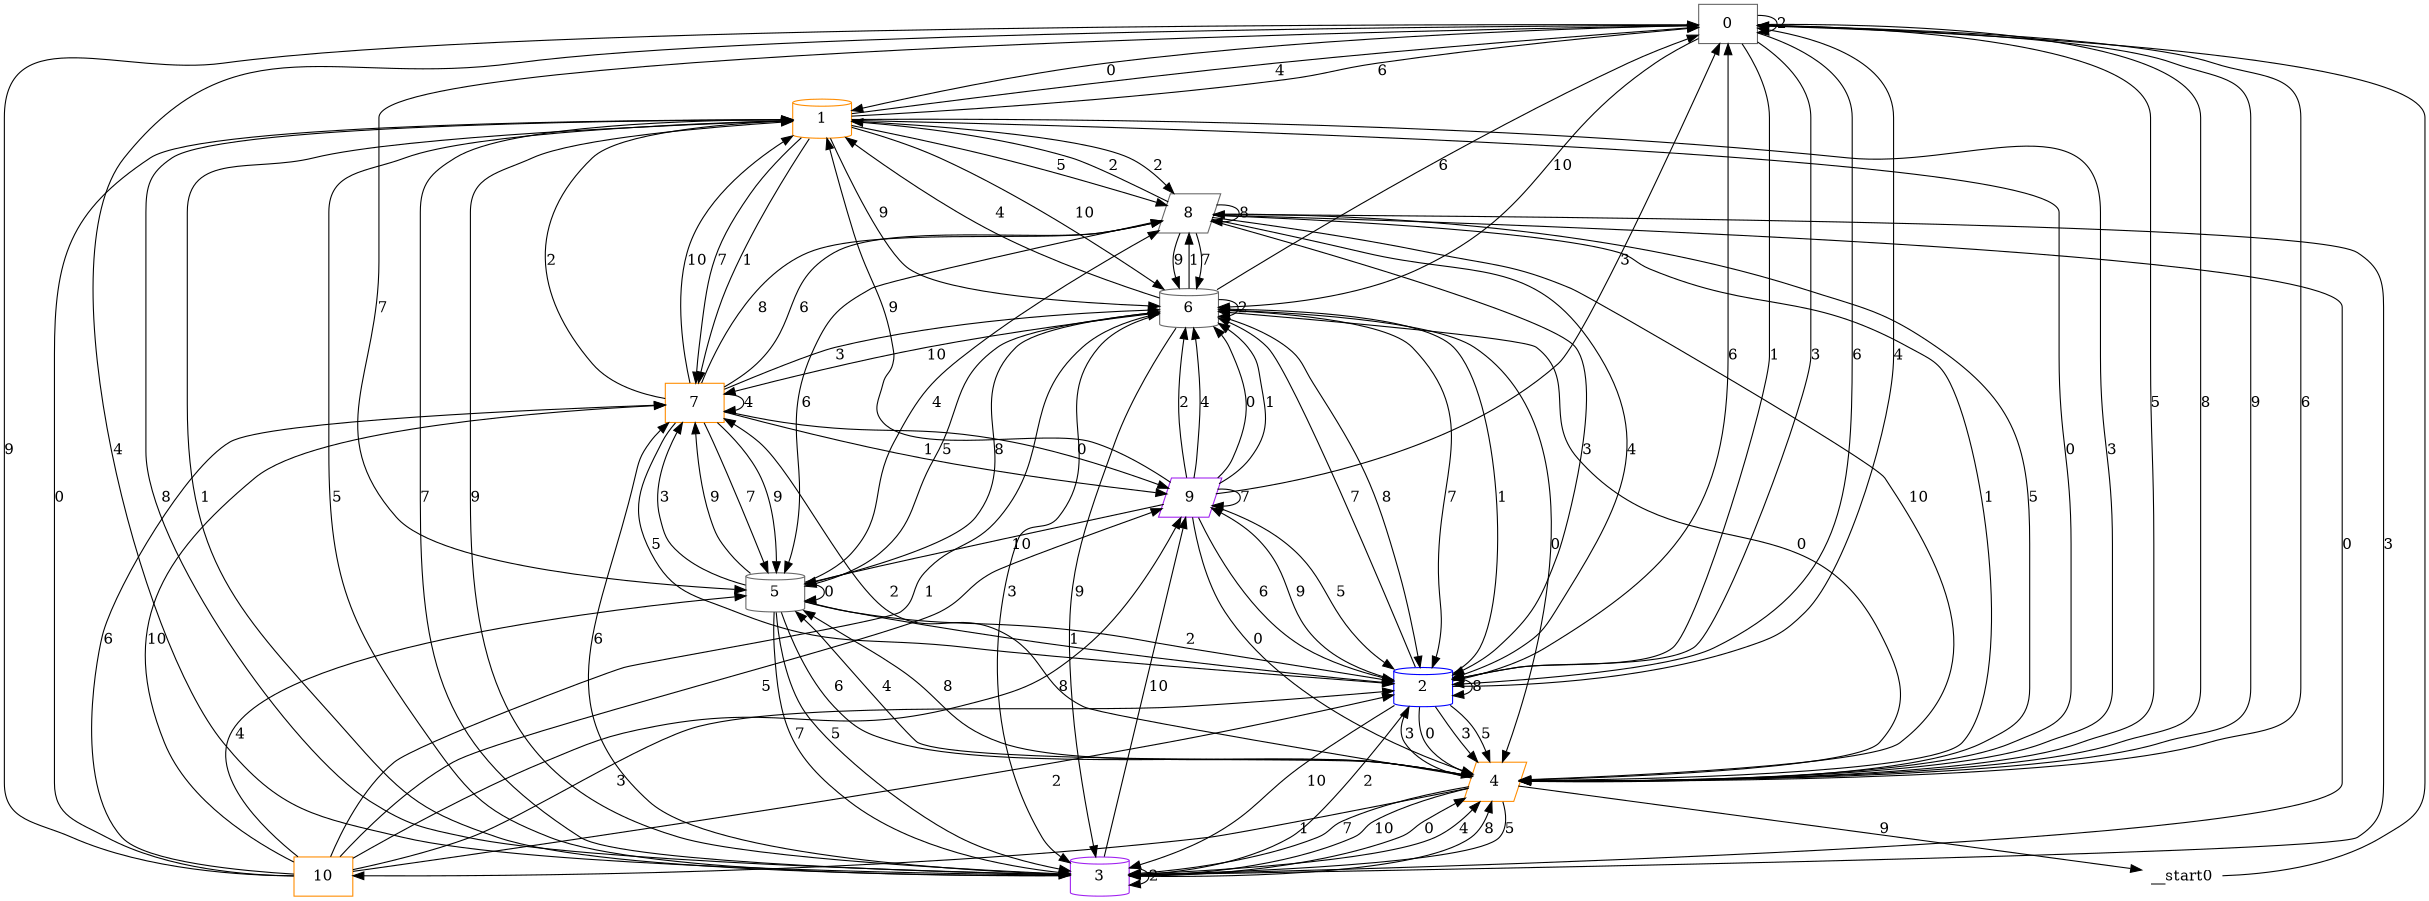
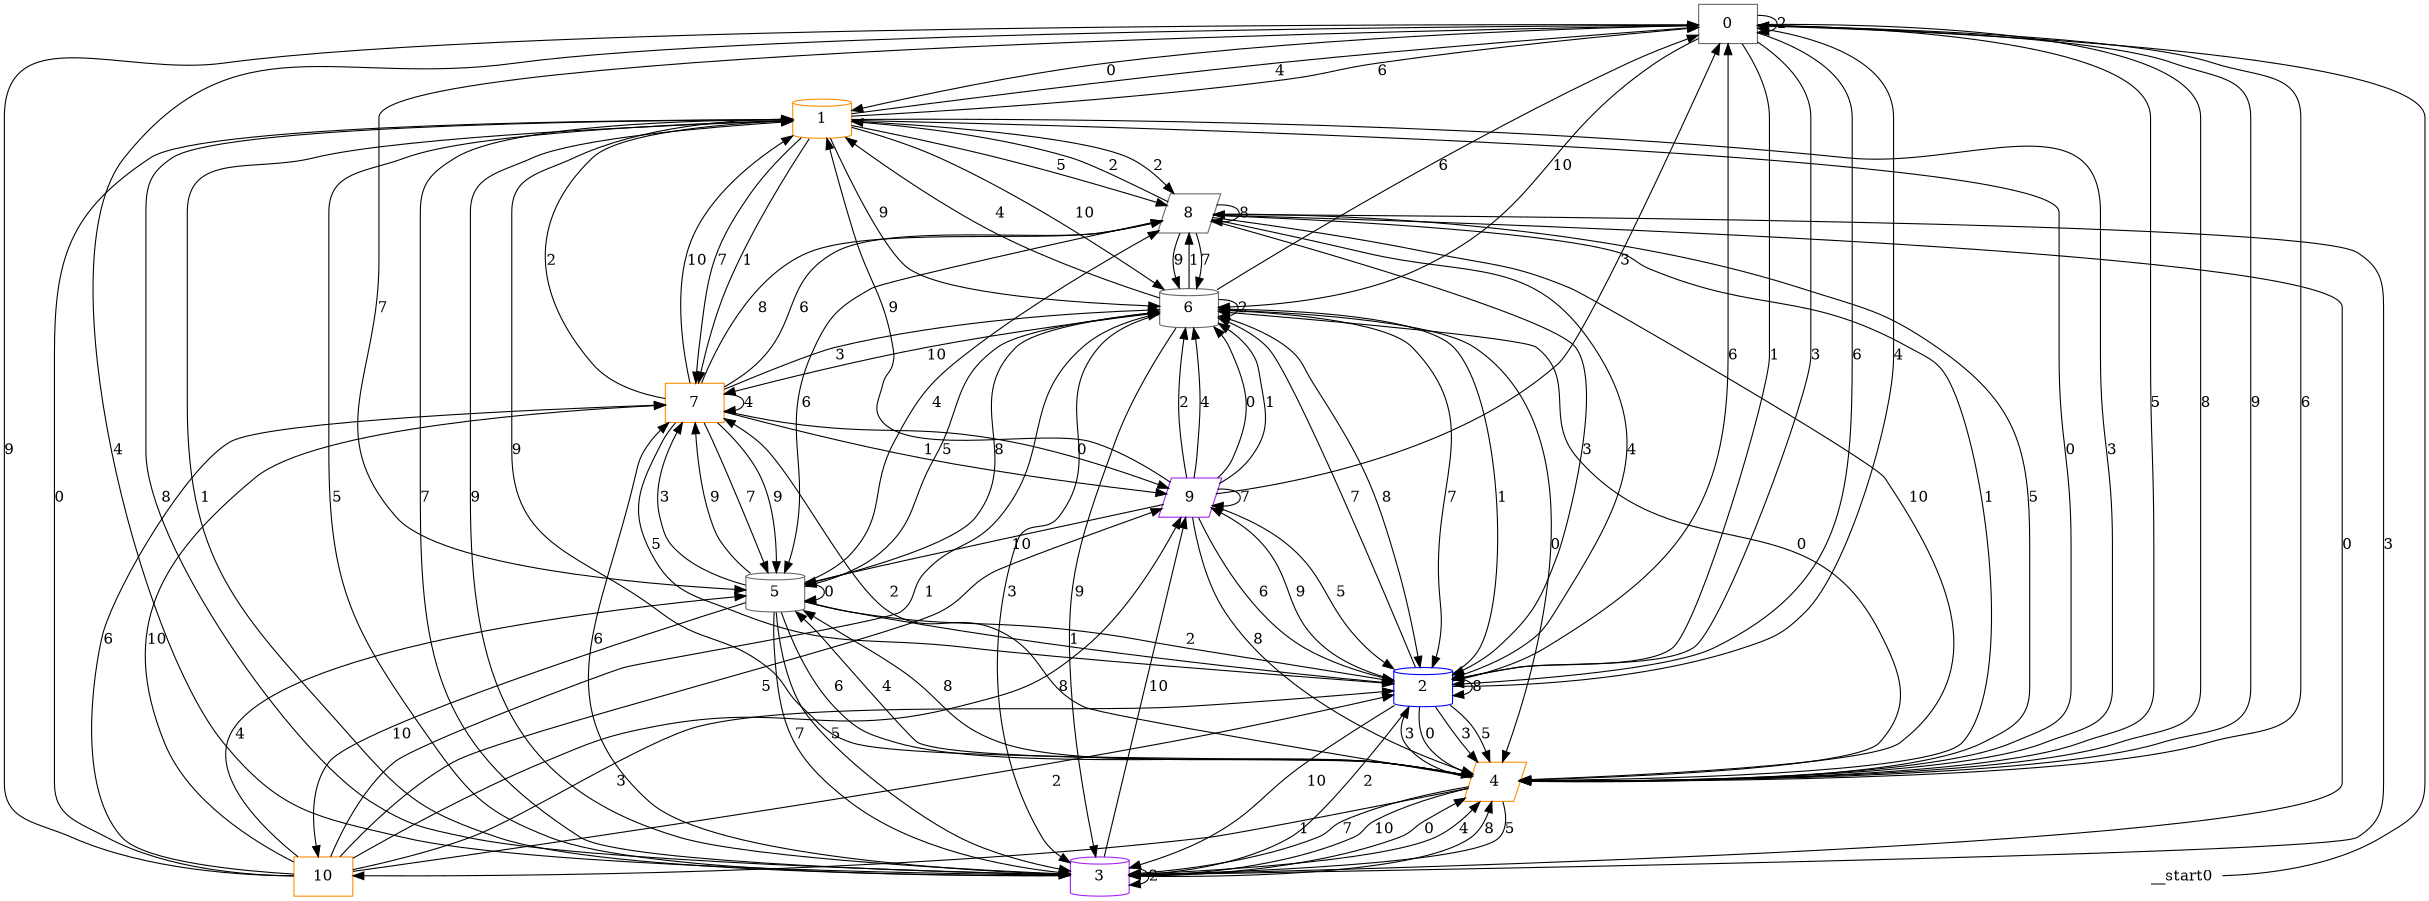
  digraph {
    node [color=gray40 shape=cylinder]
    n1 [label=0 shape=box]
    n2 [color=darkorange label=1]
    n3 [color=blue label=2]
    n4 [color=purple label=3]
    n5 [color=darkorange label=4 shape=parallelogram]
    n6 [label=5]
    n7 [label=6]
    n8 [color=darkorange label=7 shape=box]
    n9 [label=8 shape=parallelogram]
    n10 [color=purple label=9 shape=parallelogram]
    n11 [color=darkorange label=10 shape=box]
    __start0 [color=purple height=0 shape=none width=0]
    n1 -> n1 [label=2]
    n1 -> n2 [label=0]
    n1 -> n3 [label=1]
    n1 -> n3 [label=3]
    n1 -> n3 [label=6]
    n1 -> n4 [label=4]
    n1 -> n5 [label=5]
    n1 -> n5 [label=8]
    n1 -> n5 [label=9]
    n1 -> n6 [label=7]
    n1 -> n7 [label=10]
    n2 -> n1 [label=4]
    n2 -> n1 [label=6]
    n2 -> n4 [label=8]
    n2 -> n5 [label=0]
    n2 -> n5 [label=3]
    n2 -> n7 [label=9]
    n2 -> n7 [label=10]
    n2 -> n8 [label=1]
    n2 -> n8 [label=7]
    n2 -> n9 [label=2]
    n2 -> n9 [label=5]
    n3 -> n1 [label=4]
    n3 -> n1 [label=6]
    n3 -> n3 [label=8]
    n3 -> n4 [label=2]
    n3 -> n4 [label=10]
    n3 -> n5 [label=0]
    n3 -> n5 [label=3]
    n3 -> n5 [label=5]
    n3 -> n7 [label=1]
    n3 -> n7 [label=7]
    n3 -> n10 [label=9]
    n4 -> n2 [label=1]
    n4 -> n2 [label=5]
    n4 -> n2 [label=7]
    n4 -> n2 [label=9]
    n4 -> n4 [label=2]
    n4 -> n5 [label=0]
    n4 -> n5 [label=4]
    n4 -> n5 [label=8]
    n4 -> n8 [label=6]
    n4 -> n9 [label=3]
    n4 -> n10 [label=10]
    n5 -> n1 [label=6]
-   n5 -> __start0 [label=9]
+   n5 -> n2 [label=9]
    n5 -> n3 [label=3]
    n5 -> n4 [label=5]
    n5 -> n4 [label=7]
    n5 -> n4 [label=10]
    n5 -> n6 [label=4]
    n5 -> n6 [label=8]
    n5 -> n7 [label=0]
    n5 -> n8 [label=2]
    n5 -> n11 [label=1]
    n6 -> n3 [label=1]
    n6 -> n3 [label=2]
    n6 -> n4 [label=5]
    n6 -> n4 [label=7]
    n6 -> n5 [label=6]
    n6 -> n6 [label=0]
    n6 -> n7 [label=8]
    n6 -> n8 [label=3]
    n6 -> n8 [label=9]
    n6 -> n9 [label=4]
+   n6 -> n11 [label=10]
    n7 -> n1 [label=6]
    n7 -> n2 [label=4]
    n7 -> n3 [label=7]
    n7 -> n3 [label=8]
    n7 -> n4 [label=3]
    n7 -> n4 [label=9]
    n7 -> n5 [label=0]
    n7 -> n6 [label=5]
    n7 -> n7 [label=2]
    n7 -> n8 [label=10]
    n7 -> n9 [label=1]
    n8 -> n2 [label=2]
    n8 -> n2 [label=10]
    n8 -> n3 [label=5]
    n8 -> n6 [label=7]
    n8 -> n6 [label=9]
    n8 -> n7 [label=3]
    n8 -> n8 [label=4]
    n8 -> n9 [label=6]
    n8 -> n9 [label=8]
    n8 -> n10 [label=0]
    n8 -> n10 [label=1]
    n9 -> n2 [label=2]
    n9 -> n3 [label=3]
    n9 -> n3 [label=4]
    n9 -> n4 [label=0]
    n9 -> n5 [label=1]
    n9 -> n5 [label=5]
    n9 -> n5 [label=10]
    n9 -> n6 [label=6]
    n9 -> n7 [label=7]
    n9 -> n7 [label=9]
    n9 -> n9 [label=8]
    n10 -> n1 [label=3]
    n10 -> n2 [label=9]
    n10 -> n3 [label=5]
    n10 -> n3 [label=6]
-   n10 -> n5 [label=0]
+   n10 -> n5 [label=8]
    n10 -> n6 [label=10]
    n10 -> n7 [label=0]
    n10 -> n7 [label=1]
    n10 -> n7 [label=2]
    n10 -> n7 [label=4]
    n10 -> n10 [label=7]
    n11 -> n1 [label=9]
    n11 -> n2 [label=0]
    n11 -> n3 [label=2]
    n11 -> n3 [label=3]
    n11 -> n6 [label=4]
    n11 -> n7 [label=1]
    n11 -> n8 [label=6]
    n11 -> n8 [label=10]
    n11 -> n10 [label=5]
    n11 -> n10 [label=8]
    __start0 -> n1
  }
